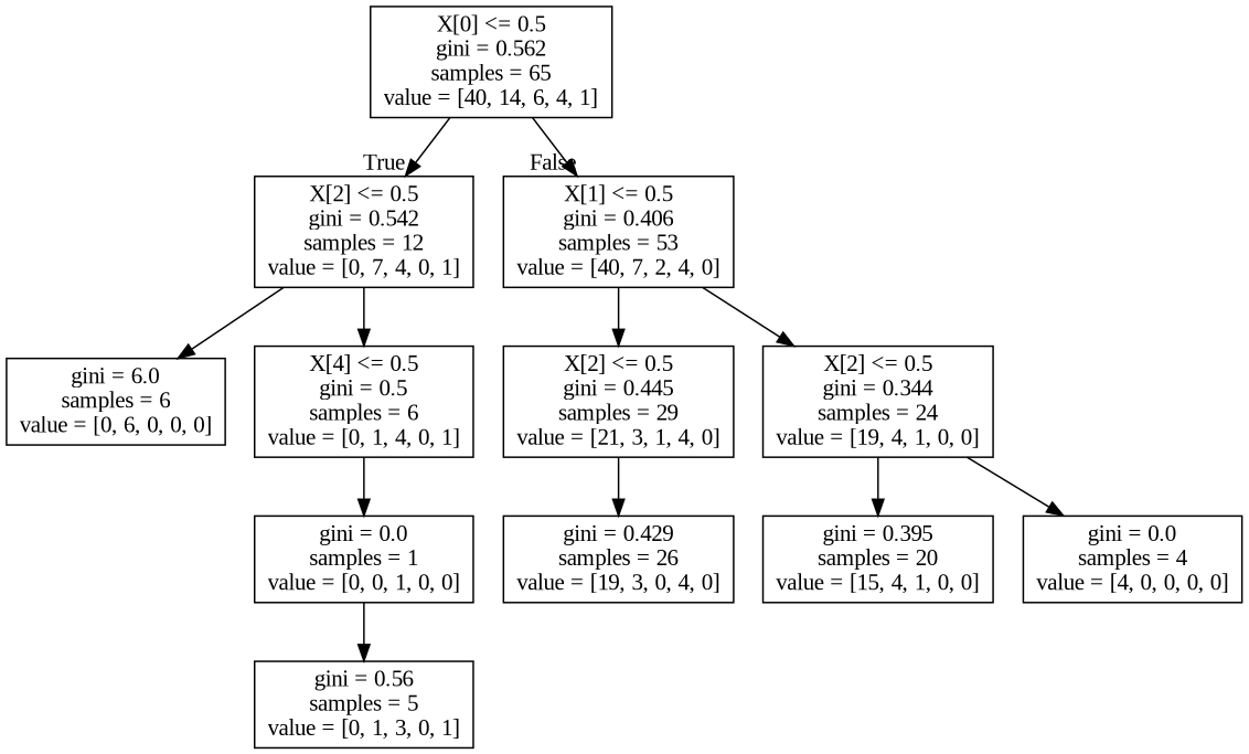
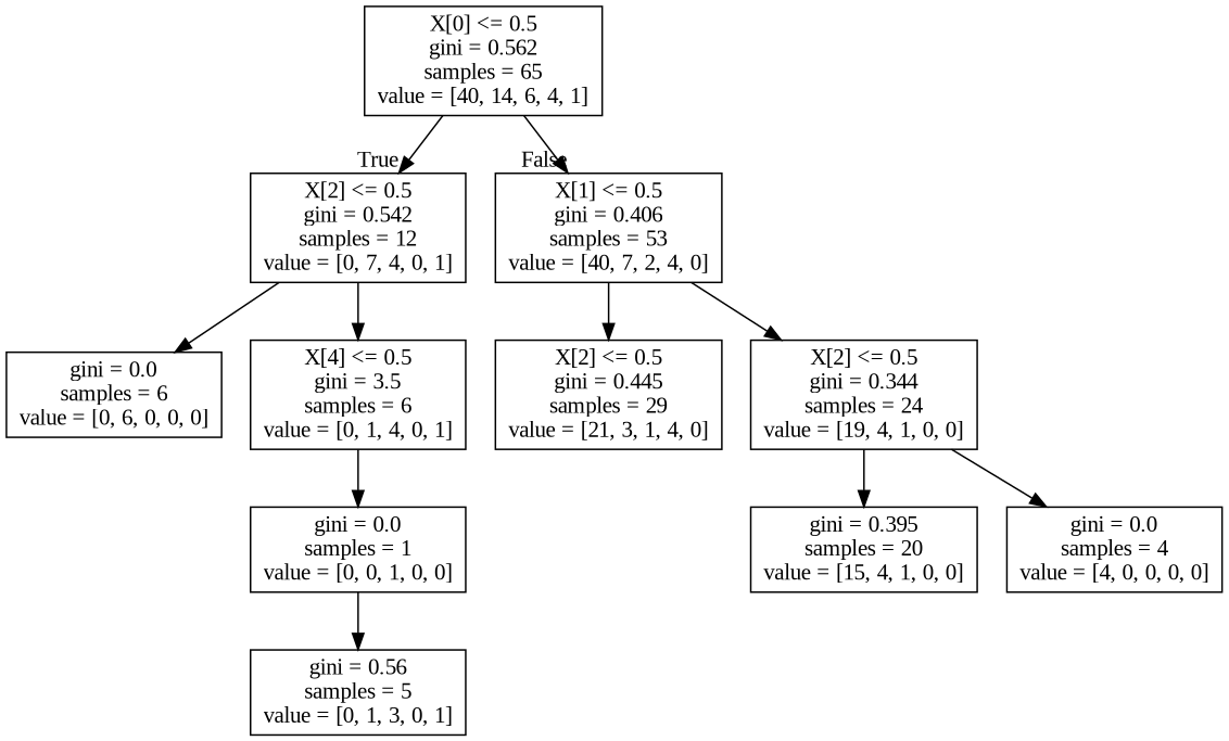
  digraph {
    fontname="Liberation Serif"
    node [fontname="Liberation Serif" shape=box]
    edge [fontname="Liberation Serif"]
    n1 [label="X[0] <= 0.5\ngini = 0.562\nsamples = 65\nvalue = [40, 14, 6, 4, 1]"]
    n2 [label="X[2] <= 0.5\ngini = 0.542\nsamples = 12\nvalue = [0, 7, 4, 0, 1]"]
    n3 [label="X[1] <= 0.5\ngini = 0.406\nsamples = 53\nvalue = [40, 7, 2, 4, 0]"]
-   n4 [label="gini = 6.0\nsamples = 6\nvalue = [0, 6, 0, 0, 0]"]
-   n5 [label="X[4] <= 0.5\ngini = 0.5\nsamples = 6\nvalue = [0, 1, 4, 0, 1]"]
+   n4 [label="gini = 0.0\nsamples = 6\nvalue = [0, 6, 0, 0, 0]"]
+   n5 [label="X[4] <= 0.5\ngini = 3.5\nsamples = 6\nvalue = [0, 1, 4, 0, 1]"]
    n6 [label="X[2] <= 0.5\ngini = 0.445\nsamples = 29\nvalue = [21, 3, 1, 4, 0]"]
    n7 [label="X[2] <= 0.5\ngini = 0.344\nsamples = 24\nvalue = [19, 4, 1, 0, 0]"]
    n8 [label="gini = 0.0\nsamples = 1\nvalue = [0, 0, 1, 0, 0]"]
    n9 [label="gini = 0.56\nsamples = 5\nvalue = [0, 1, 3, 0, 1]"]
-   n10 [label="gini = 0.429\nsamples = 26\nvalue = [19, 3, 0, 4, 0]"]
    n11 [label="gini = 0.395\nsamples = 20\nvalue = [15, 4, 1, 0, 0]"]
    n12 [label="gini = 0.0\nsamples = 4\nvalue = [4, 0, 0, 0, 0]"]
    n1 -> n2 [headlabel=True labelangle=45 labeldistance=2.5]
    n1 -> n3 [headlabel=False labelangle=-45 labeldistance=2.5]
    n2 -> n4
    n2 -> n5
    n3 -> n6
    n3 -> n7
    n5 -> n8
-   n6 -> n10
    n7 -> n11
    n7 -> n12
    n8 -> n9
  }
